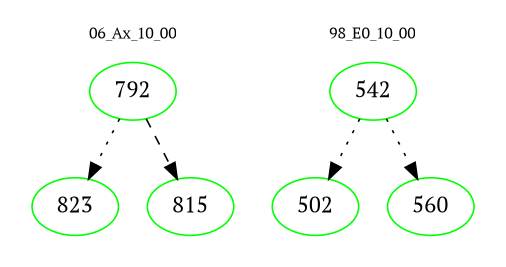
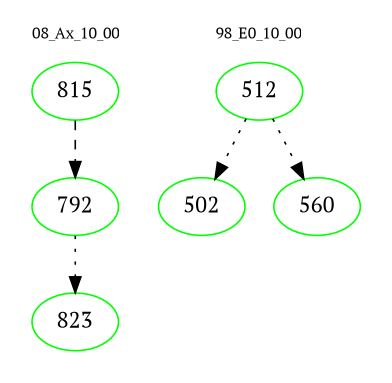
  digraph {
    fontname="PT Serif"
    node [color=green fontname="PT Serif"]
    edge [color=black fontname="PT Serif" style=dotted]
    n1 [label=792]
    n2 [label=823]
    n3 [label=815]
-   n4 [label=542]
+   n4 [label=512]
    n5 [label=502]
    n6 [label=560]
    subgraph cluster_1 {
      color=white
      fontsize=10
-     label="06_Ax_10_00"
+     label="08_Ax_10_00"
      n1
      n2
      n3
    }
    subgraph cluster_2 {
      color=white
      fontsize=10
      label="98_E0_10_00"
      n4
      n5
      n6
    }
    n1 -> n2
-   n1 -> n3 [style=dashed]
+   n3 -> n1 [style=dashed]
    n4 -> n5
    n4 -> n6
  }
